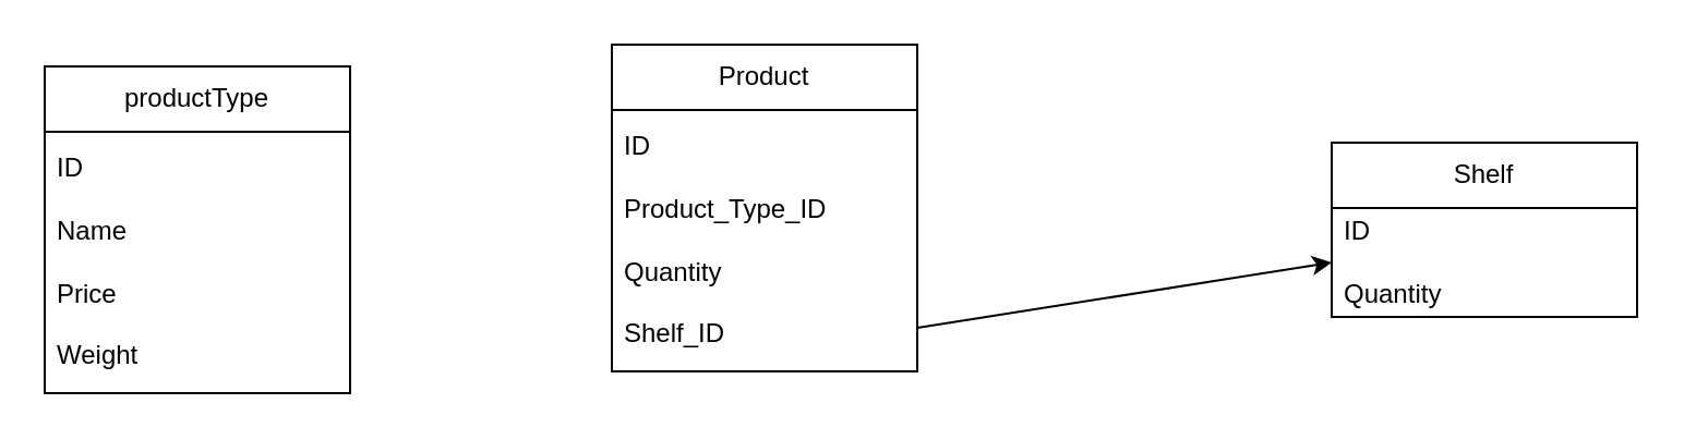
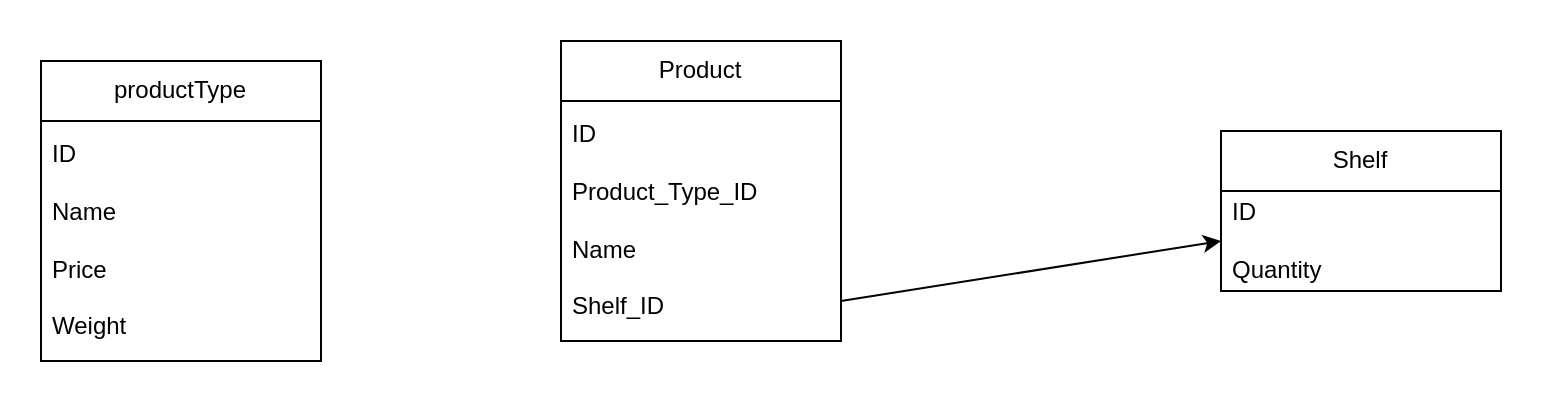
  <mxCell id="0" />
  <mxCell id="1" parent="0" />
  <mxCell id="2" value="productType" style="swimlane;fontStyle=0;childLayout=stackLayout;horizontal=1;startSize=30;horizontalStack=0;resizeParent=1;resizeParentMax=0;resizeLast=0;collapsible=1;marginBottom=0;whiteSpace=wrap;html=1;" vertex="1" parent="1"><mxGeometry x="20" y="30" width="140" height="150" as="geometry" /></mxCell>
  <mxCell id="3" value="ID&lt;br&gt;&lt;br&gt;Name&lt;br&gt;&lt;br&gt;Price&lt;br&gt;&lt;br&gt;Weight" style="text;strokeColor=none;fillColor=none;align=left;verticalAlign=middle;spacingLeft=4;spacingRight=4;overflow=hidden;points=[[0,0.5],[1,0.5]];portConstraint=eastwest;rotatable=0;whiteSpace=wrap;html=1;" vertex="1" parent="2"><mxGeometry y="30" width="140" height="120" as="geometry" /></mxCell>
  <mxCell id="4" value="Shelf" style="swimlane;fontStyle=0;childLayout=stackLayout;horizontal=1;startSize=30;horizontalStack=0;resizeParent=1;resizeParentMax=0;resizeLast=0;collapsible=1;marginBottom=0;whiteSpace=wrap;html=1;" vertex="1" parent="1"><mxGeometry x="610" y="65" width="140" height="80" as="geometry" /></mxCell>
  <mxCell id="5" value="ID&lt;br&gt;&lt;br&gt;Quantity" style="text;strokeColor=none;fillColor=none;align=left;verticalAlign=middle;spacingLeft=4;spacingRight=4;overflow=hidden;points=[[0,0.5],[1,0.5]];portConstraint=eastwest;rotatable=0;whiteSpace=wrap;html=1;" vertex="1" parent="4"><mxGeometry y="30" width="140" height="50" as="geometry" /></mxCell>
  <mxCell id="6" value="Product" style="swimlane;fontStyle=0;childLayout=stackLayout;horizontal=1;startSize=30;horizontalStack=0;resizeParent=1;resizeParentMax=0;resizeLast=0;collapsible=1;marginBottom=0;whiteSpace=wrap;html=1;" vertex="1" parent="1"><mxGeometry x="280" y="20" width="140" height="150" as="geometry" /></mxCell>
- <mxCell id="7" value="ID&lt;br&gt;&lt;br&gt;Product_Type_ID&lt;br&gt;&lt;br&gt;Quantity&lt;br&gt;&lt;br&gt;Shelf_ID" style="text;strokeColor=none;fillColor=none;align=left;verticalAlign=middle;spacingLeft=4;spacingRight=4;overflow=hidden;points=[[0,0.5],[1,0.5]];portConstraint=eastwest;rotatable=0;whiteSpace=wrap;html=1;" vertex="1" parent="6"><mxGeometry y="30" width="140" height="120" as="geometry" /></mxCell>
+ <mxCell id="7" value="ID&lt;br&gt;&lt;br&gt;Product_Type_ID&lt;br&gt;&lt;br&gt;Name&lt;br&gt;&lt;br&gt;Shelf_ID" style="text;strokeColor=none;fillColor=none;align=left;verticalAlign=middle;spacingLeft=4;spacingRight=4;overflow=hidden;points=[[0,0.5],[1,0.5]];portConstraint=eastwest;rotatable=0;whiteSpace=wrap;html=1;" vertex="1" parent="6"><mxGeometry y="30" width="140" height="120" as="geometry" /></mxCell>
  <mxCell id="8" value="" style="endArrow=classic;html=1;entryX=0;entryY=0.5;entryDx=0;entryDy=0;" edge="1" parent="1" target="5"><mxGeometry width="50" height="50" relative="1" as="geometry"><mxPoint x="420" y="150" as="sourcePoint" /><mxPoint x="470" y="100" as="targetPoint" /></mxGeometry></mxCell>
